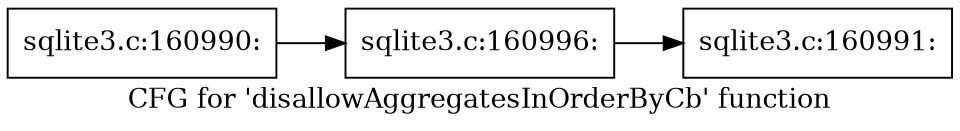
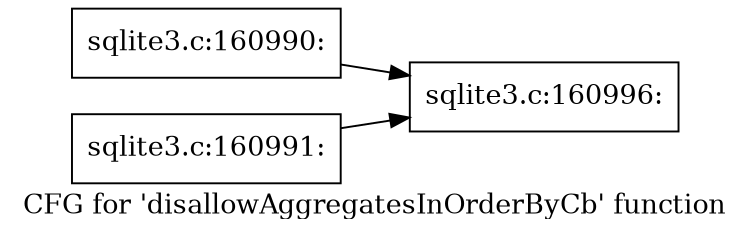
  digraph {
    label="CFG for 'disallowAggregatesInOrderByCb' function"
    rankdir=LR
    node [shape=record]
    n1 [label="{sqlite3.c:160990:}"]
    n2 [label="{sqlite3.c:160996:}"]
    n3 [label="{sqlite3.c:160991:}"]
    n1 -> n2
-   n2 -> n3
+   n3 -> n2
  }
